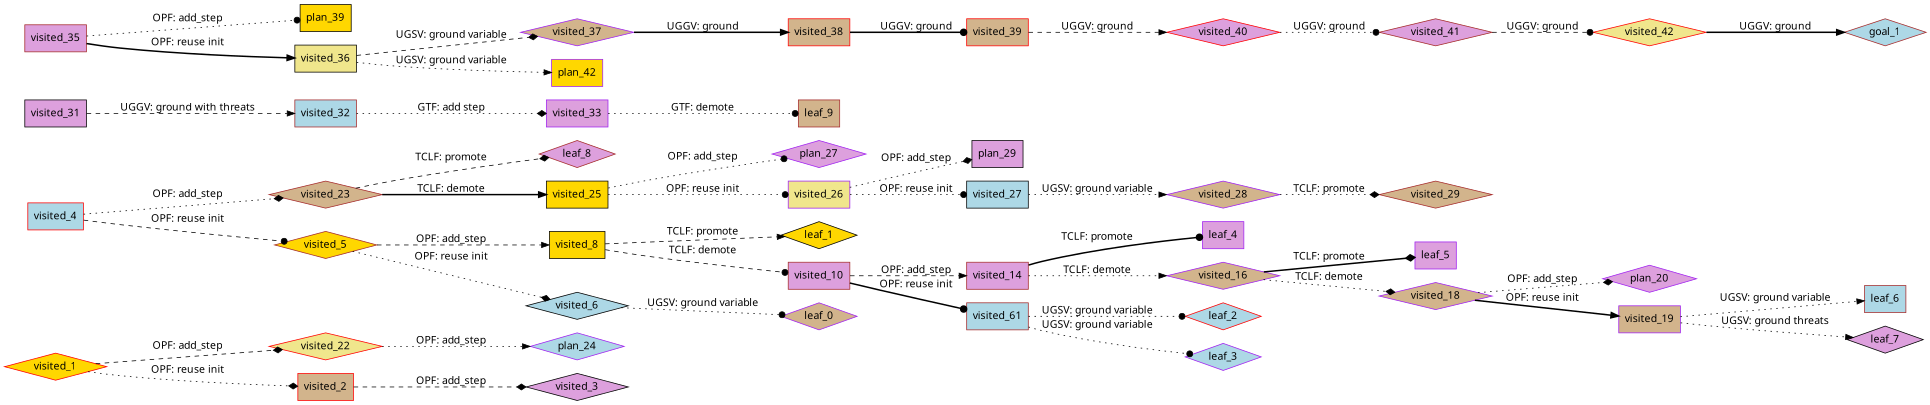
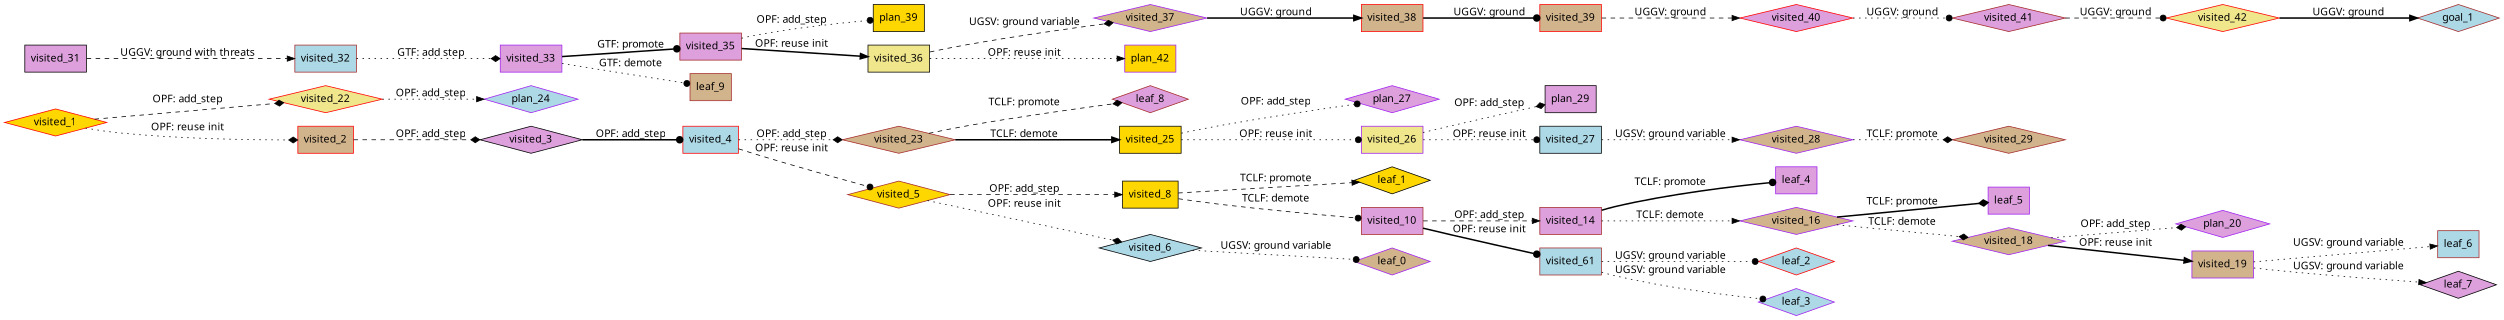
  digraph {
    fontname="Noto Sans"
    rankdir=LR
    node [color=purple fillcolor=plum fontname="Noto Sans" shape=diamond style=filled]
    edge [arrowhead=dot fontname="Noto Sans" style=dotted]
    n1 [color=red fillcolor=gold label=visited_1]
    n2 [color=red fillcolor=khaki label=visited_22]
    n3 [color=red fillcolor=tan label=visited_2 shape=box]
    n4 [fillcolor=lightblue label=plan_24]
    n5 [color=black label=visited_3]
    n6 [color=red fillcolor=lightblue label=visited_4 shape=box]
    n7 [color=brown fillcolor=tan label=visited_23]
    n8 [color=brown fillcolor=gold label=visited_5]
    n9 [color=brown label=leaf_8]
    n10 [color=black fillcolor=gold label=visited_25 shape=box]
    n11 [color=black fillcolor=gold label=visited_8 shape=box]
    n12 [color=black fillcolor=lightblue label=visited_6]
    n13 [label=plan_27]
    n14 [fillcolor=khaki label=visited_26 shape=box]
    n15 [color=black fillcolor=gold label=leaf_1]
    n16 [color=brown label=visited_10 shape=box]
    n17 [fillcolor=tan label=leaf_0]
    n18 [color=brown label=visited_14 shape=box]
    n19 [color=brown fillcolor=lightblue label=visited_61 shape=box]
    n20 [label=leaf_4 shape=box]
    n21 [fillcolor=tan label=visited_16]
    n22 [color=red fillcolor=lightblue label=leaf_2]
    n23 [fillcolor=lightblue label=leaf_3]
    n24 [label=leaf_5 shape=box]
    n25 [fillcolor=tan label=visited_18]
    n26 [label=plan_20]
    n27 [fillcolor=tan label=visited_19 shape=box]
    n28 [color=brown fillcolor=lightblue label=leaf_6 shape=box]
    n29 [color=black label=leaf_7]
    n30 [color=black label=plan_29 shape=box]
    n31 [color=black fillcolor=lightblue label=visited_27 shape=box]
    n32 [fillcolor=tan label=visited_28]
    n33 [color=brown fillcolor=tan label=visited_29]
    n34 [color=black label=visited_31 shape=box]
    n35 [color=brown fillcolor=lightblue label=visited_32 shape=box]
    n36 [label=visited_33 shape=box]
    n37 [color=brown label=visited_35 shape=box]
    n38 [color=brown fillcolor=tan label=leaf_9 shape=box]
    n39 [color=black fillcolor=gold label=plan_39 shape=box]
    n40 [color=black fillcolor=khaki label=visited_36 shape=box]
    n41 [fillcolor=tan label=visited_37]
    n42 [fillcolor=gold label=plan_42 shape=box]
    n43 [color=red fillcolor=tan label=visited_38 shape=box]
    n44 [color=red fillcolor=tan label=visited_39 shape=box]
    n45 [color=red label=visited_40]
    n46 [color=brown label=visited_41]
    n47 [color=red fillcolor=khaki label=visited_42]
    n48 [color=brown fillcolor=lightblue label=goal_1]
    n1 -> n2 [arrowhead=diamond label="OPF: add_step" style=dashed]
    n1 -> n3 [arrowhead=diamond label="OPF: reuse init"]
    n2 -> n4 [arrowhead=normal label="OPF: add_step"]
    n3 -> n5 [arrowhead=diamond label="OPF: add_step" style=dashed]
+   n5 -> n6 [label="OPF: add_step" style=bold]
    n6 -> n7 [arrowhead=diamond label="OPF: add_step"]
    n6 -> n8 [label="OPF: reuse init" style=dashed]
    n7 -> n9 [arrowhead=diamond label="TCLF: promote" style=dashed]
    n7 -> n10 [arrowhead=normal label="TCLF: demote" style=bold]
    n8 -> n11 [arrowhead=normal label="OPF: add_step" style=dashed]
    n8 -> n12 [arrowhead=diamond label="OPF: reuse init"]
    n10 -> n13 [label="OPF: add_step"]
    n10 -> n14 [label="OPF: reuse init"]
    n11 -> n15 [arrowhead=normal label="TCLF: promote" style=dashed]
    n11 -> n16 [label="TCLF: demote" style=dashed]
    n12 -> n17 [label="UGSV: ground variable"]
    n14 -> n30 [arrowhead=diamond label="OPF: add_step"]
    n14 -> n31 [label="OPF: reuse init"]
    n16 -> n18 [arrowhead=normal label="OPF: add_step" style=dashed]
    n16 -> n19 [label="OPF: reuse init" style=bold]
    n18 -> n20 [label="TCLF: promote" style=bold]
    n18 -> n21 [arrowhead=normal label="TCLF: demote"]
    n19 -> n22 [label="UGSV: ground variable"]
    n19 -> n23 [label="UGSV: ground variable"]
    n21 -> n24 [arrowhead=diamond label="TCLF: promote" style=bold]
    n21 -> n25 [arrowhead=diamond label="TCLF: demote"]
    n25 -> n26 [arrowhead=diamond label="OPF: add_step"]
    n25 -> n27 [arrowhead=normal label="OPF: reuse init" style=bold]
    n27 -> n28 [arrowhead=normal label="UGSV: ground variable"]
-   n27 -> n29 [arrowhead=normal label="UGSV: ground threats"]
+   n27 -> n29 [arrowhead=normal label="UGSV: ground variable"]
    n31 -> n32 [arrowhead=normal label="UGSV: ground variable"]
    n32 -> n33 [arrowhead=diamond label="TCLF: promote"]
    n34 -> n35 [arrowhead=normal label="UGGV: ground with threats" style=dashed]
    n35 -> n36 [arrowhead=diamond label="GTF: add step"]
+   n36 -> n37 [label="GTF: promote" style=bold]
    n36 -> n38 [label="GTF: demote"]
    n37 -> n39 [label="OPF: add_step"]
    n37 -> n40 [arrowhead=normal label="OPF: reuse init" style=bold]
    n40 -> n41 [arrowhead=diamond label="UGSV: ground variable" style=dashed]
-   n40 -> n42 [arrowhead=normal label="UGSV: ground variable"]
+   n40 -> n42 [arrowhead=normal label="OPF: reuse init"]
    n41 -> n43 [arrowhead=normal label="UGGV: ground" style=bold]
    n43 -> n44 [label="UGGV: ground" style=bold]
    n44 -> n45 [arrowhead=normal label="UGGV: ground" style=dashed]
    n45 -> n46 [label="UGGV: ground"]
    n46 -> n47 [label="UGGV: ground" style=dashed]
    n47 -> n48 [arrowhead=normal label="UGGV: ground" style=bold]
  }
